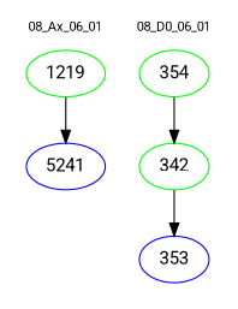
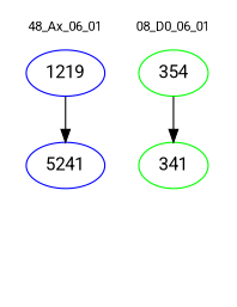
  digraph {
    fontname=Roboto
    node [color=green fontname=Roboto]
    edge [color=black fontname=Roboto]
-   n1 [label=1219]
+   n1 [color=blue label=1219]
    n2 [color=blue label=5241]
    n3 [label=354]
-   n4 [label=342]
-   n5 [color=blue label=353]
+   n4 [label=341]
    subgraph cluster_1 {
      color=white
      fontsize=10
-     label="08_Ax_06_01"
+     label="48_Ax_06_01"
      n1
      n2
    }
    subgraph cluster_2 {
      color=white
      fontsize=10
      label="08_D0_06_01"
      n3
      n4
-     n5
    }
    n1 -> n2
    n3 -> n4
-   n4 -> n5
  }
